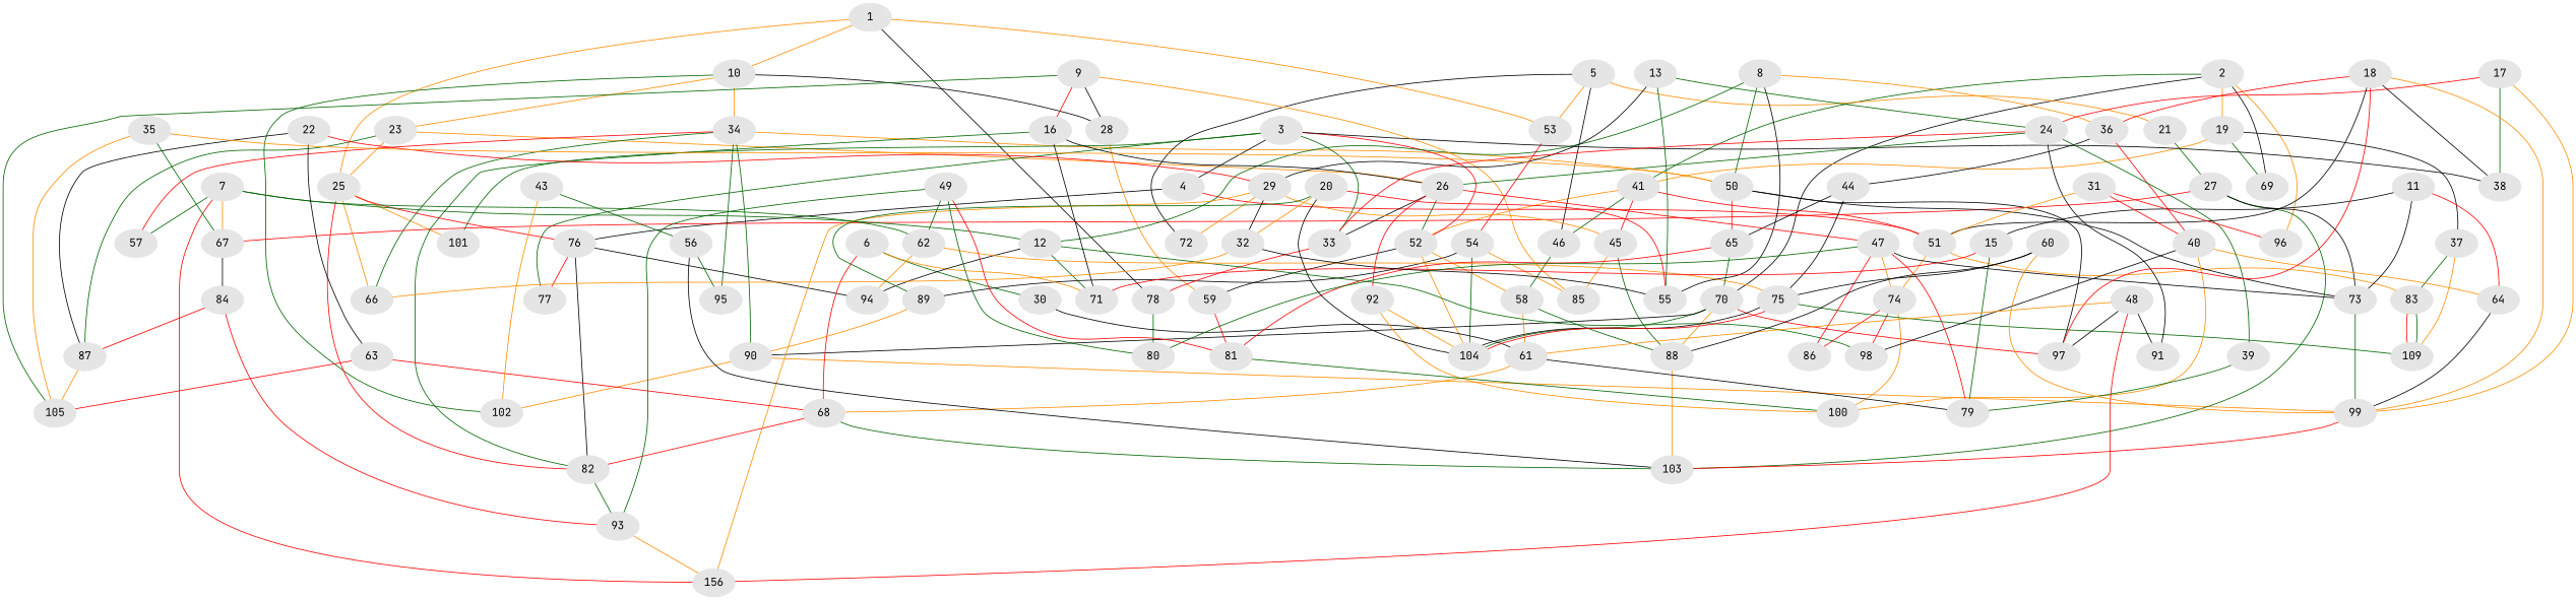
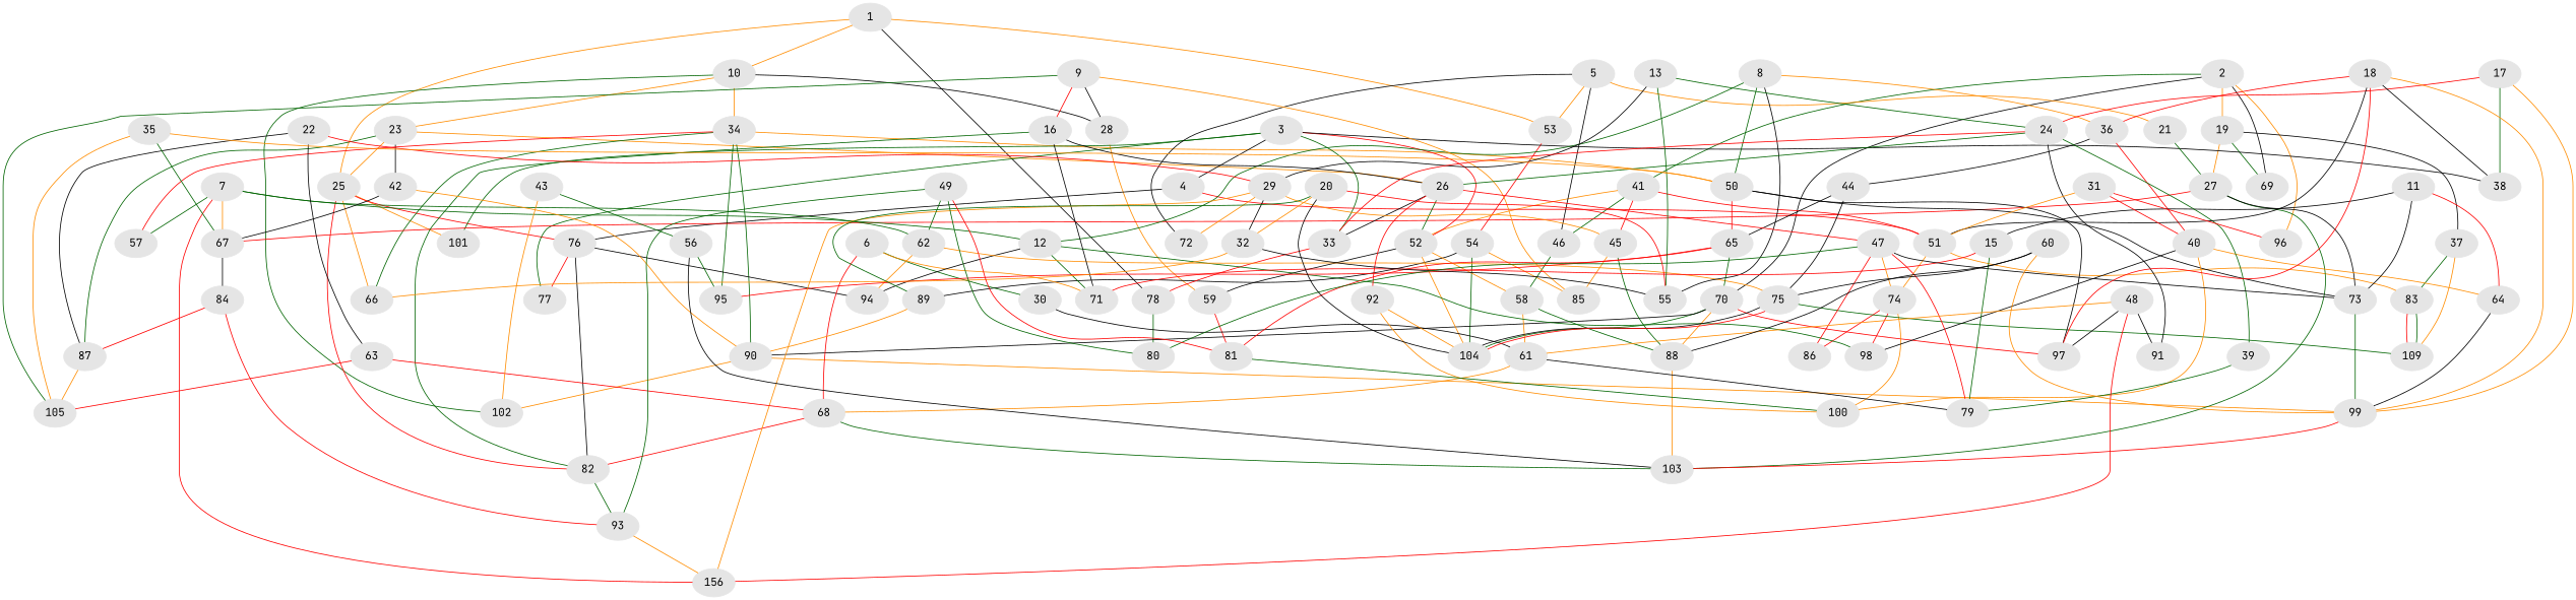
  graph {
    fontname="JetBrains Mono"
    node [color=gray90 fontname="JetBrains Mono" style=filled]
    edge [color=darkorange fontname="JetBrains Mono"]
    1
    10
    25
    53
    78
    28
    23
    34
    102
    101
    76
    82
    66
    54
    80
    2
    19
    41
    69
    70
    96
    37
    52
    51
    46
    45
    97
    104
    90
    88
    3
    4
    33
    38
    77
    59
    58
    83
    74
    94
    5
    21
    72
    27
    6
    30
    68
    71
    61
    103
    7
    12
    57
    62
    67
    n56 [label=156]
    98
    75
    84
    8
    36
    50
    55
    40
    44
    73
    65
    9
    16
    85
    105
    26
    87
+   42
    95
    11
    15
    64
    79
    99
    13
    24
    29
    39
    91
    32
    47
    92
    93
    17
    18
    n92 [label=109]
    20
    89
    22
    63
    86
    100
    81
    31
    35
    43
    56
    48
    49
    60
    1 -- 10
    1 -- 25
    1 -- 53
    1 -- 78 [color=black]
    10 -- 28 [color=black]
    10 -- 23
    10 -- 34
    10 -- 102 [color=darkgreen]
    25 -- 101
    25 -- 76 [color=red]
    25 -- 82 [color=red]
    25 -- 66
    53 -- 54 [color=red]
    78 -- 80 [color=darkgreen]
    28 -- 59
    23 -- 25
    23 -- 26
    23 -- 87 [color=darkgreen]
+   23 -- 42 [color=black]
    34 -- 66 [color=darkgreen]
    34 -- 90 [color=darkgreen]
    34 -- 57 [color=red]
    34 -- 50
    34 -- 95 [color=darkgreen]
    76 -- 82 [color=black]
    76 -- 77 [color=red]
    76 -- 94 [color=black]
    82 -- 93 [color=darkgreen]
    54 -- 104 [color=darkgreen]
    54 -- 85
    54 -- 89 [color=black]
    2 -- 19
    2 -- 41 [color=darkgreen]
    2 -- 69 [color=black]
    2 -- 70 [color=black]
    2 -- 96
-   19 -- 41
+   19 -- 27
    19 -- 69 [color=darkgreen]
    19 -- 37 [color=black]
    41 -- 52
    41 -- 51 [color=red]
    41 -- 46 [color=darkgreen]
    41 -- 45 [color=red]
    70 -- 97 [color=red]
    70 -- 104 [color=darkgreen]
    70 -- 90 [color=black]
    70 -- 88
    37 -- 83 [color=darkgreen]
    37 -- n92
    52 -- 104
    52 -- 59 [color=black]
    52 -- 58
    51 -- 83
    51 -- 74
    46 -- 58 [color=darkgreen]
    45 -- 88 [color=darkgreen]
    45 -- 85
    90 -- 102
    90 -- 99
    88 -- 103
    3 -- 101 [color=darkgreen]
    3 -- 52 [color=red]
    3 -- 4 [color=black]
    3 -- 33 [color=darkgreen]
    3 -- 38 [color=black]
    3 -- 77 [color=darkgreen]
    4 -- 76 [color=black]
    4 -- 51 [color=red]
    33 -- 78 [color=red]
    59 -- 81 [color=red]
    58 -- 88 [color=darkgreen]
    58 -- 61
    83 -- n92 [color=red]
    83 -- n92 [color=darkgreen]
    74 -- 98 [color=red]
    74 -- 86 [color=red]
    74 -- 100
    5 -- 53
    5 -- 46 [color=black]
    5 -- 21
    5 -- 72 [color=black]
    21 -- 27 [color=darkgreen]
    27 -- 103 [color=darkgreen]
    27 -- 67 [color=red]
    27 -- 73 [color=black]
    6 -- 30 [color=darkgreen]
    6 -- 68 [color=red]
    6 -- 71
    30 -- 61 [color=black]
    68 -- 82 [color=red]
    68 -- 103 [color=darkgreen]
    61 -- 68
    61 -- 79 [color=black]
    7 -- 12 [color=darkgreen]
    7 -- 57 [color=darkgreen]
    7 -- 62 [color=darkgreen]
    7 -- 67
    7 -- n56 [color=red]
    12 -- 94 [color=black]
    12 -- 71 [color=darkgreen]
    12 -- 98 [color=darkgreen]
    62 -- 94
    62 -- 75
    67 -- 84 [color=black]
    75 -- 104 [color=black]
    75 -- 104 [color=red]
    75 -- n92 [color=darkgreen]
    84 -- 87 [color=red]
    84 -- 93 [color=red]
    8 -- 12 [color=darkgreen]
    8 -- 36
    8 -- 50 [color=darkgreen]
    8 -- 55 [color=black]
    36 -- 40 [color=red]
    36 -- 44 [color=black]
    50 -- 97 [color=black]
    50 -- 73 [color=black]
    50 -- 65 [color=red]
    40 -- 98 [color=black]
    40 -- 64
    40 -- 100
    44 -- 75 [color=black]
    44 -- 65 [color=black]
    73 -- 99 [color=darkgreen]
    65 -- 70 [color=darkgreen]
+   65 -- 95 [color=red]
    65 -- 81 [color=red]
    9 -- 28 [color=black]
    9 -- 16 [color=red]
    9 -- 85
    9 -- 105 [color=darkgreen]
    16 -- 82 [color=darkgreen]
    16 -- 71 [color=black]
    16 -- 26 [color=black]
    26 -- 52 [color=darkgreen]
    26 -- 33 [color=black]
    26 -- 47 [color=red]
    26 -- 92 [color=red]
    87 -- 105
+   42 -- 90
+   42 -- 67 [color=black]
    11 -- 73 [color=black]
    11 -- 15 [color=black]
    11 -- 64 [color=red]
    15 -- 71 [color=red]
    15 -- 79 [color=darkgreen]
    64 -- 99 [color=black]
    99 -- 103 [color=red]
    13 -- 55 [color=darkgreen]
    13 -- 24 [color=darkgreen]
    13 -- 29 [color=black]
    24 -- 33 [color=red]
    24 -- 26 [color=darkgreen]
    24 -- 39 [color=darkgreen]
    24 -- 91 [color=black]
    29 -- 45
    29 -- 72
    29 -- n56
    29 -- 32 [color=black]
    39 -- 79 [color=darkgreen]
    32 -- 66
    32 -- 55 [color=black]
    47 -- 80 [color=darkgreen]
    47 -- 74
    47 -- 73 [color=black]
    47 -- 79 [color=red]
    47 -- 86 [color=red]
    92 -- 104
    92 -- 100
    93 -- n56
    17 -- 38 [color=darkgreen]
    17 -- 99
    17 -- 24 [color=red]
    18 -- 51 [color=black]
    18 -- 97 [color=red]
    18 -- 38 [color=black]
    18 -- 36 [color=red]
    18 -- 99
    20 -- 104 [color=black]
    20 -- 55 [color=red]
    20 -- 32
    20 -- 89 [color=darkgreen]
    89 -- 90
    22 -- 87 [color=black]
    22 -- 29 [color=red]
    22 -- 63 [color=black]
    63 -- 68 [color=red]
    63 -- 105 [color=red]
    81 -- 100 [color=darkgreen]
    31 -- 96 [color=red]
    31 -- 51
    31 -- 40 [color=red]
    35 -- 67 [color=darkgreen]
    35 -- 50
    35 -- 105
    43 -- 102
    43 -- 56 [color=darkgreen]
    56 -- 103 [color=black]
    56 -- 95 [color=darkgreen]
    48 -- 97 [color=black]
    48 -- 61
    48 -- n56 [color=red]
    48 -- 91 [color=black]
    49 -- 80 [color=darkgreen]
    49 -- 62 [color=darkgreen]
    49 -- 93 [color=darkgreen]
    49 -- 81 [color=red]
    60 -- 88 [color=black]
    60 -- 75 [color=black]
    60 -- 99
  }
